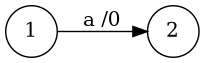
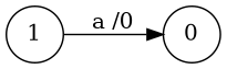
  digraph {
    rankdir=LR
    node [shape=circle]
    n1 [label=1]
-   n2 [label=2]
+   n2 [label=0]
    n1 -> n2 [label="a /0" myattribute=t_2]
  }
